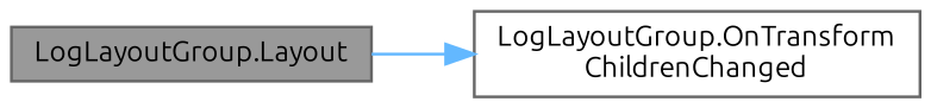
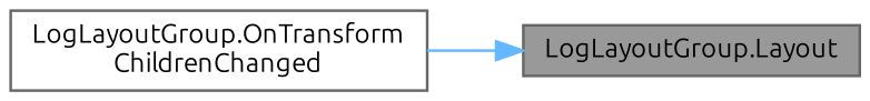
  digraph {
    rankdir=RL
    fontname=Ubuntu
    node [fontname=Ubuntu fontsize=10 shape=box style=filled]
    n1 [color=gray40 fillcolor=grey60 fontcolor=black height=0.2 label="LogLayoutGroup.Layout" width=0.4]
    n2 [color=grey40 fillcolor=white height=0.2 label="LogLayoutGroup.OnTransform\lChildrenChanged" width=0.4]
-   n2 -> n1 [color=steelblue1 dir=back fontname=Ubuntu fontsize=10 labelfontname=Helvetica labelfontsize=10 style=solid]
+   n1 -> n2 [color=steelblue1 dir=back fontname=Ubuntu fontsize=10 labelfontname=Helvetica labelfontsize=10 style=solid]
  }
